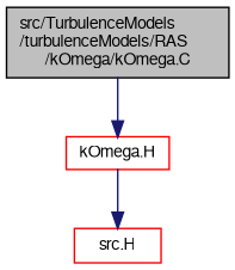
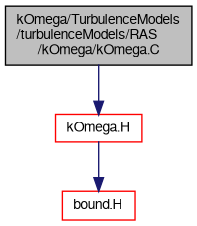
  digraph {
    node [color=red fontname=FreeSans fontsize=10 shape=record]
    edge [color=midnightblue fontname=FreeSans fontsize=10 labelfontname=FreeSans labelfontsize=10 style=solid]
-   n1 [color=black fillcolor=grey75 fontcolor=black height=0.2 label="src/TurbulenceModels\l/turbulenceModels/RAS\l/kOmega/kOmega.C" style=filled width=0.4]
+   n1 [color=black fillcolor=grey75 fontcolor=black height=0.2 label="kOmega/TurbulenceModels\l/turbulenceModels/RAS\l/kOmega/kOmega.C" style=filled width=0.4]
    n2 [height=0.2 label="kOmega.H" width=0.4]
-   n3 [height=0.2 label="src.H" width=0.4]
+   n3 [height=0.2 label="bound.H" width=0.4]
    n1 -> n2
    n2 -> n3
  }
